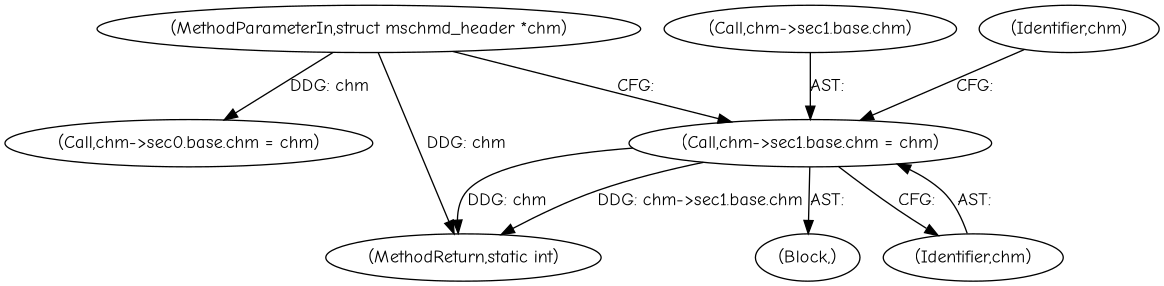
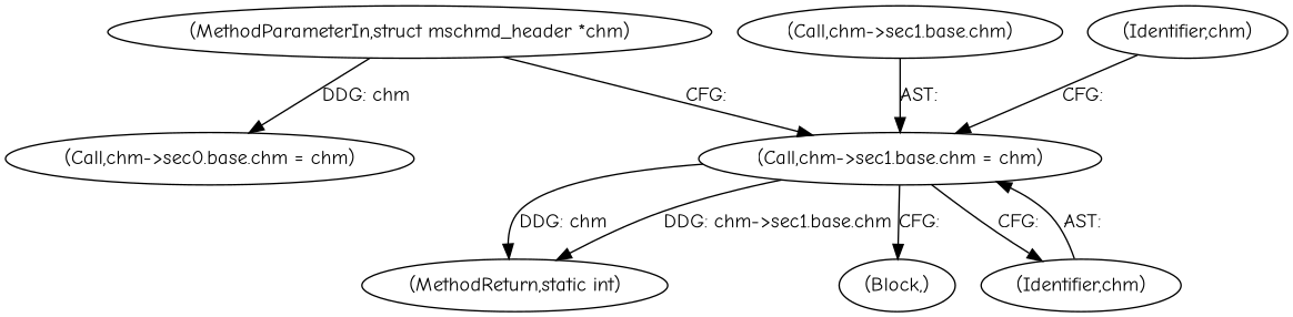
  digraph {
    fontname="Comic Neue"
    node [fontname="Comic Neue"]
    edge [fontname="Comic Neue"]
    n1 [label="(Call,chm->sec1.base.chm = chm)"]
    n2 [label="(MethodReturn,static int)"]
    n3 [label="(Block,)"]
    n4 [label="(Identifier,chm)"]
    n5 [label="(MethodParameterIn,struct mschmd_header *chm)"]
    n6 [label="(Call,chm->sec0.base.chm = chm)"]
    n7 [label="(Call,chm->sec1.base.chm)"]
    n8 [label="(Identifier,chm)"]
    n1 -> n2 [label="DDG: chm->sec1.base.chm"]
    n1 -> n2 [label="DDG: chm"]
-   n1 -> n3 [label="AST: "]
+   n1 -> n3 [label="CFG: "]
    n1 -> n4 [label="CFG: "]
    n4 -> n1 [label="AST: "]
    n5 -> n1 [label="CFG: "]
-   n5 -> n2 [label="DDG: chm"]
    n5 -> n6 [label="DDG: chm"]
    n7 -> n1 [label="AST: "]
    n8 -> n1 [label="CFG: "]
  }
